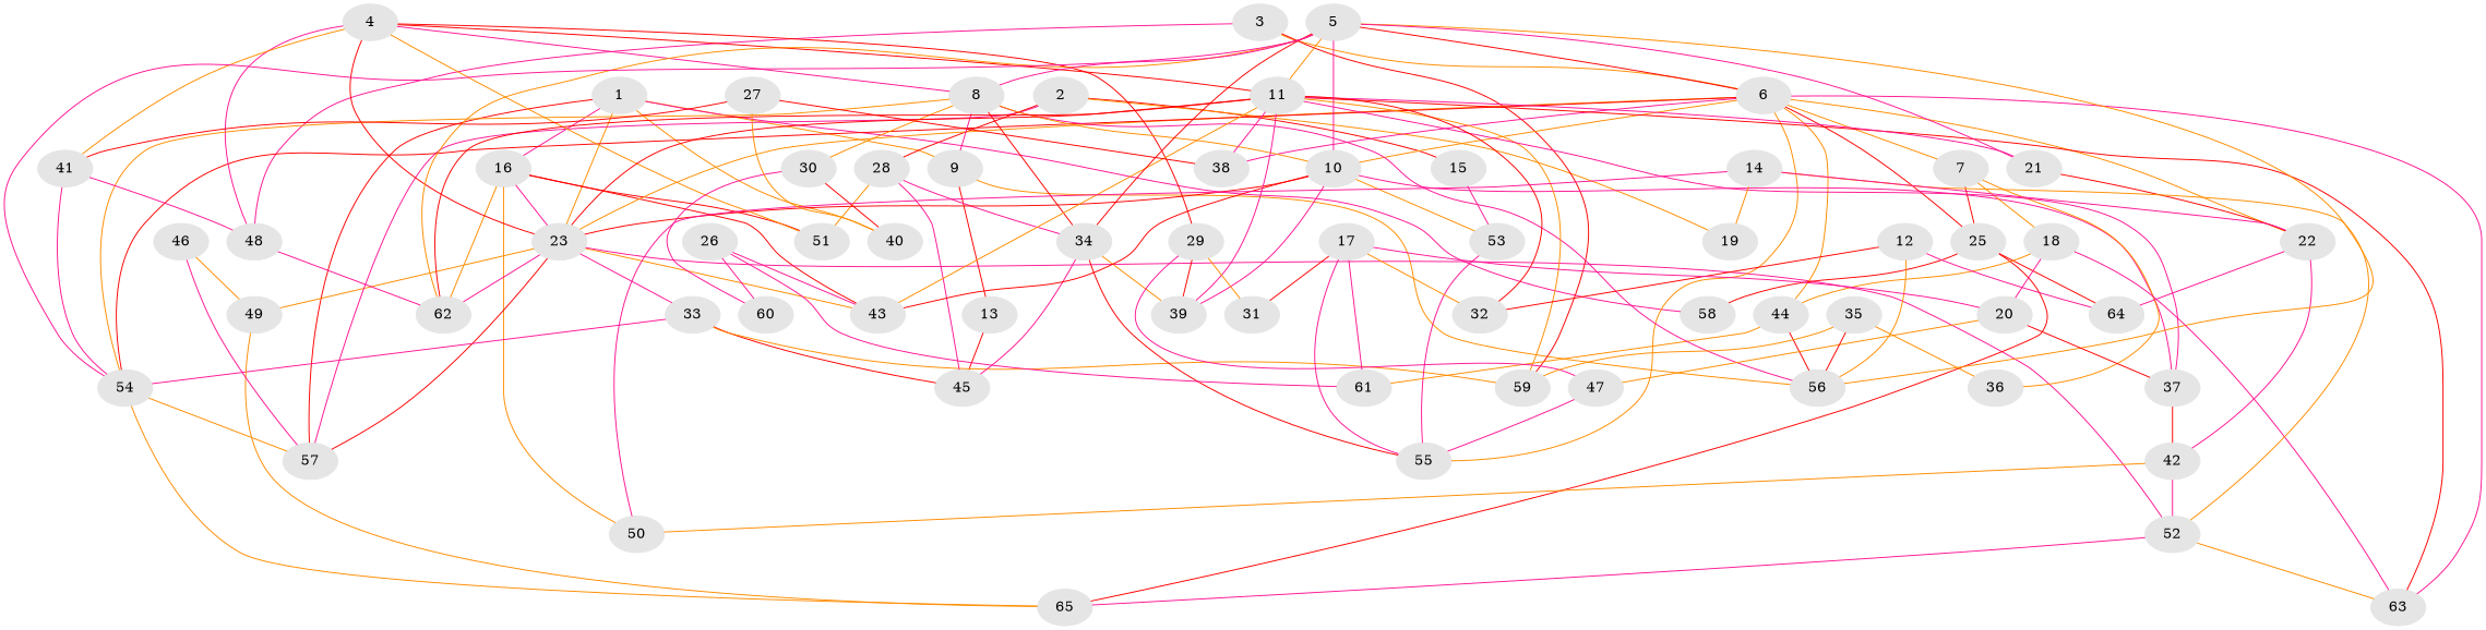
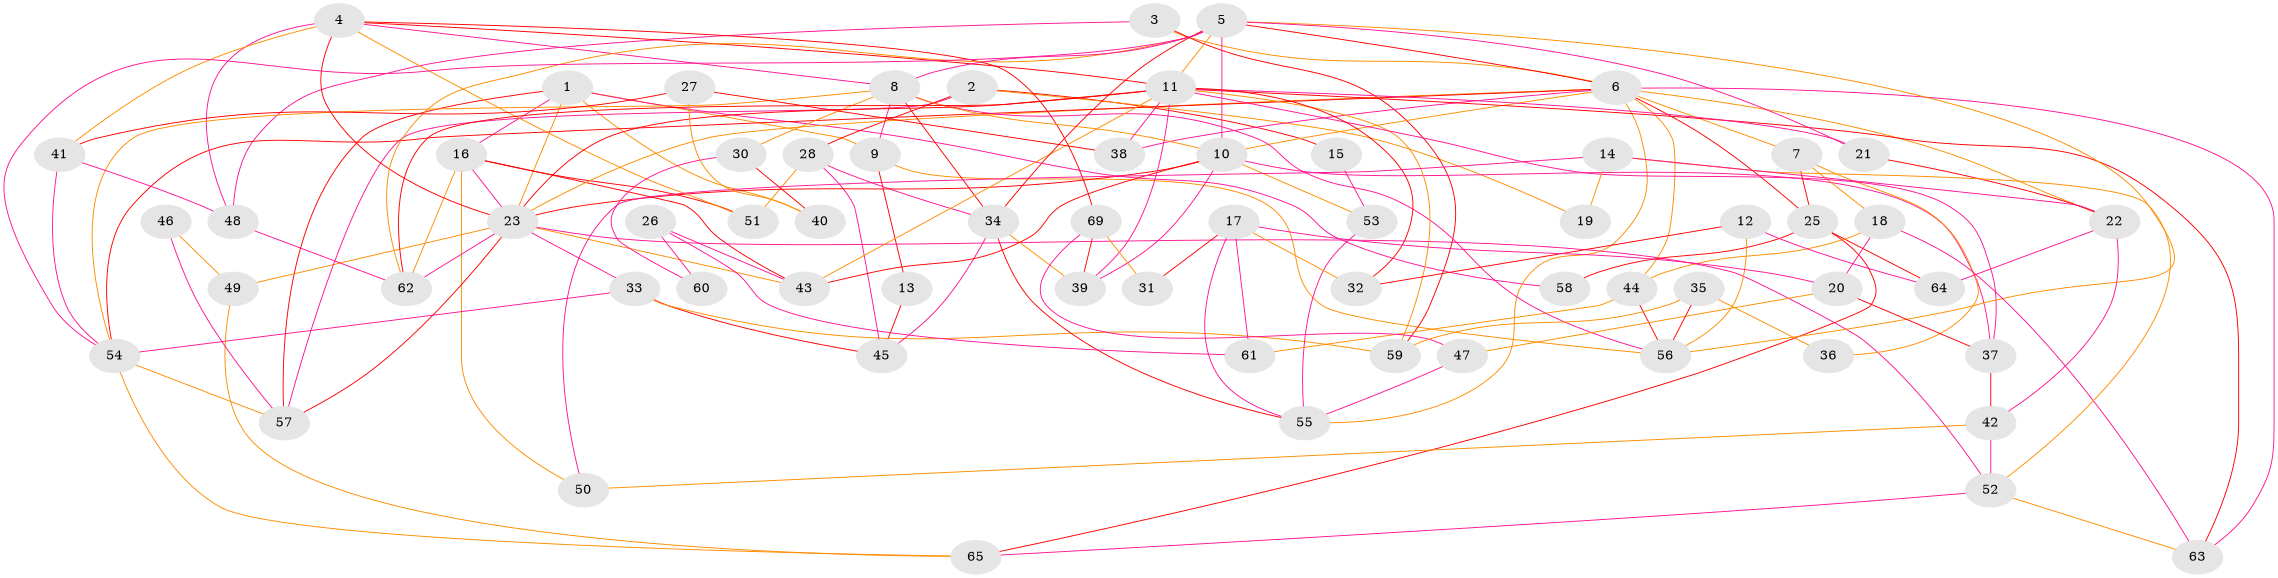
  graph {
    node [color=gray90 style=filled]
    edge [color=deeppink weight=1.0]
    1
    9
    16
    23
    40
    57
    58
    56
    13
    51
    62
    43
    50
    52
    33
    49
    2
    15
    19
    28
    53
    34
    45
    3
    6
    48
    59
    10
    54
    7
    22
    25
    38
    44
    55
    63
    4
    8
    11
-   29
+   29 [label=69]
    41
    30
    21
    37
    39
    32
    31
    47
    5
    65
    18
    36
    64
    42
    61
    20
    60
    12
    14
    17
    26
    27
    35
    46
    1 -- 9 [color=darkorange]
    1 -- 16
    1 -- 23 [color=darkorange]
    1 -- 40 [color=darkorange]
    1 -- 57 [color=red]
    1 -- 58
    9 -- 56 [color=darkorange]
    9 -- 13 [color=red]
    16 -- 23
    16 -- 51 [color=red]
    16 -- 62 [color=darkorange]
    16 -- 43 [color=red]
    16 -- 50 [color=darkorange]
    23 -- 57 [color=red]
    23 -- 62
    23 -- 43 [color=darkorange]
    23 -- 52
    23 -- 33
    23 -- 49 [color=darkorange weight=2.0]
    13 -- 45 [color=red]
    52 -- 63 [color=darkorange]
    52 -- 65
    33 -- 45 [color=red]
    33 -- 59 [color=darkorange]
    33 -- 54
    49 -- 65 [color=darkorange]
    2 -- 57
    2 -- 15 [color=red]
    2 -- 19 [color=darkorange]
    2 -- 28 [color=red]
    15 -- 53
    28 -- 51 [color=darkorange]
    28 -- 34
    28 -- 45
    53 -- 55
    34 -- 45
    34 -- 55 [color=red]
    34 -- 39 [color=darkorange]
    3 -- 6 [color=darkorange]
    3 -- 48
    3 -- 59 [color=red]
    6 -- 23 [color=darkorange]
    6 -- 10 [color=darkorange]
    6 -- 54 [color=red]
    6 -- 7 [color=darkorange]
    6 -- 22 [color=darkorange weight=2.0]
    6 -- 25 [color=red]
    6 -- 38
    6 -- 44 [color=darkorange]
    6 -- 55 [color=darkorange]
    6 -- 63
    48 -- 62
    10 -- 23 [color=red]
    10 -- 43 [color=red]
    10 -- 53 [color=darkorange]
    10 -- 37
    10 -- 39
    54 -- 57 [color=darkorange]
    54 -- 65 [color=darkorange]
    7 -- 25 [color=red]
    7 -- 18 [color=darkorange]
    7 -- 36 [color=darkorange]
    22 -- 64
    22 -- 42
    25 -- 58 [color=red]
    25 -- 65 [color=red]
    25 -- 64 [color=red]
    44 -- 56 [color=red]
    44 -- 61 [color=darkorange]
    4 -- 23 [color=red]
    4 -- 51 [color=darkorange]
    4 -- 48
    4 -- 8
    4 -- 11 [color=red]
    4 -- 29 [color=red]
    4 -- 41 [color=darkorange]
    8 -- 9
    8 -- 56
    8 -- 34 [color=red]
    8 -- 10 [color=darkorange]
    8 -- 54 [color=darkorange]
    8 -- 30 [color=darkorange]
    11 -- 23 [color=red]
    11 -- 62 [color=red]
    11 -- 43 [color=darkorange weight=2.0]
    11 -- 59 [color=darkorange]
    11 -- 38
    11 -- 63 [color=red]
    11 -- 21
    11 -- 37
    11 -- 39
    11 -- 32 [color=red]
    29 -- 39 [color=red]
    29 -- 31 [color=darkorange]
    29 -- 47
    41 -- 48
    41 -- 54
    30 -- 40 [color=red]
    30 -- 60
    21 -- 22 [color=red]
    37 -- 42 [color=red]
    47 -- 55
    5 -- 56 [color=darkorange]
    5 -- 62 [color=darkorange]
    5 -- 34 [color=red weight=2.0]
    5 -- 6 [color=red weight=2.0]
    5 -- 10 [weight=2.0]
    5 -- 54
    5 -- 8
    5 -- 11 [color=darkorange weight=2.0]
    5 -- 21 [weight=2.0]
    18 -- 44 [color=darkorange]
    18 -- 63
    18 -- 20
    42 -- 50 [color=darkorange]
    42 -- 52
    20 -- 37 [color=red]
    20 -- 47 [color=darkorange]
    12 -- 56 [color=darkorange]
    12 -- 32 [color=red]
    12 -- 64
    14 -- 50
    14 -- 52 [color=darkorange]
    14 -- 19 [color=darkorange]
    14 -- 22
    17 -- 55
    17 -- 32 [color=darkorange]
    17 -- 31 [color=red]
    17 -- 61
    17 -- 20
    26 -- 43
    26 -- 61
    26 -- 60
    27 -- 40 [color=darkorange]
    27 -- 38 [color=red]
    27 -- 41 [color=red]
    35 -- 56 [color=red]
    35 -- 59 [color=darkorange]
    35 -- 36 [color=darkorange]
    46 -- 57
    46 -- 49 [color=darkorange]
  }
